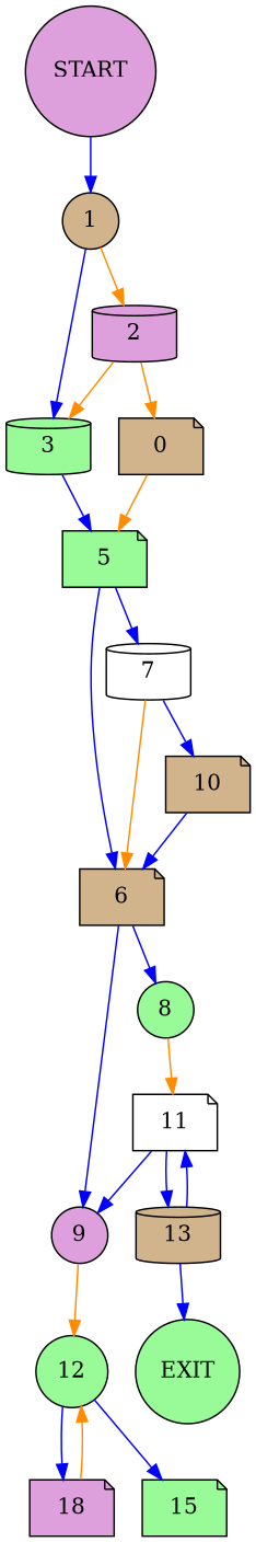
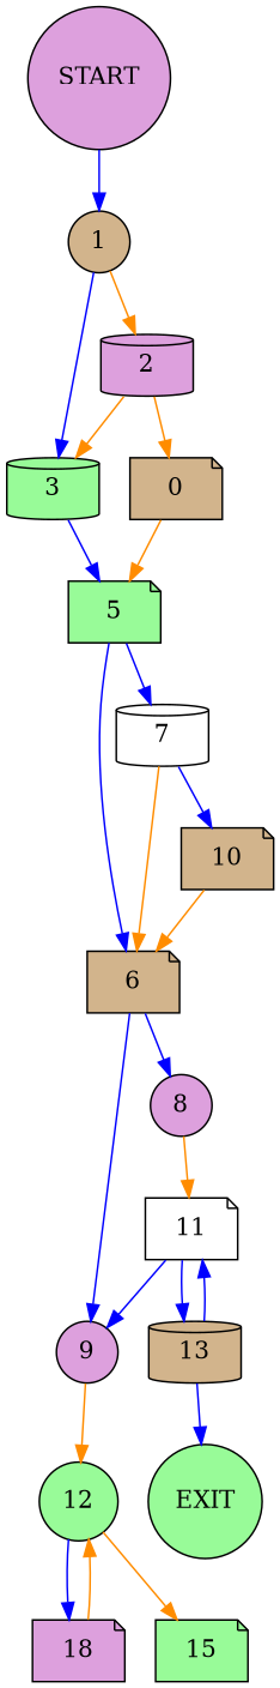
  digraph {
    node [fillcolor=plum shape=note style=filled]
    edge [color=blue]
    n1 [label=START shape=circle]
    1 [fillcolor=tan shape=circle]
    2 [shape=cylinder]
    3 [fillcolor=palegreen shape=cylinder]
    n5 [fillcolor=palegreen label=EXIT shape=circle]
    n6 [fillcolor=tan label=0]
    5 [fillcolor=palegreen]
    6 [fillcolor=tan]
    7 [fillcolor=white shape=cylinder]
-   8 [fillcolor=palegreen shape=circle]
+   8 [shape=circle]
    9 [shape=circle]
    10 [fillcolor=tan]
    11 [fillcolor=white]
    12 [fillcolor=palegreen shape=circle]
    13 [fillcolor=tan shape=cylinder]
    n16 [label=18]
    15 [fillcolor=palegreen]
    n1 -> 1
    1 -> 2 [color=darkorange]
    1 -> 3
    2 -> 3 [color=darkorange]
    2 -> n6 [color=darkorange]
    3 -> 5
    n6 -> 5 [color=darkorange]
    5 -> 6
    5 -> 7
    6 -> 8
    6 -> 9
    7 -> 6 [color=darkorange]
    7 -> 10
    8 -> 11 [color=darkorange]
    9 -> 12 [color=darkorange]
-   10 -> 6
+   10 -> 6 [color=darkorange]
    11 -> 9
    11 -> 13
    12 -> n16
-   12 -> 15
+   12 -> 15 [color=darkorange]
    13 -> n5
    13 -> 11
    n16 -> 12 [color=darkorange]
  }
